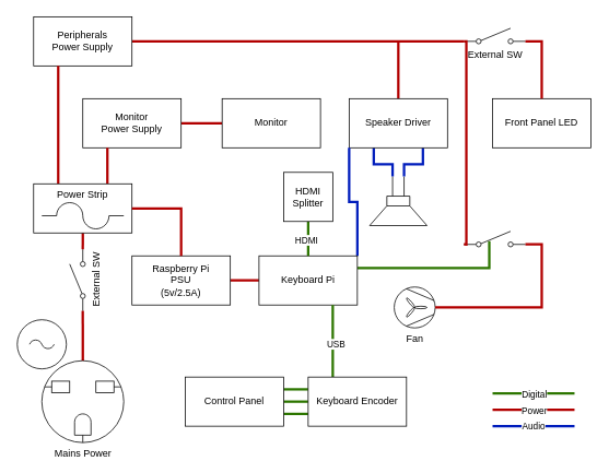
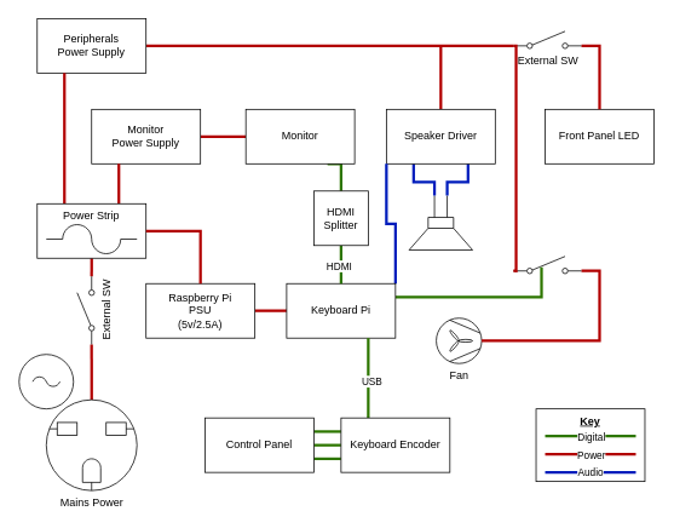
  <mxCell id="0" />
  <mxCell id="1" parent="0" />
  <mxCell id="2" style="edgeStyle=none;rounded=0;orthogonalLoop=1;jettySize=auto;html=1;exitX=1;exitY=0.5;exitDx=0;exitDy=0;strokeWidth=3;fontColor=#000000;fillColor=#e51400;strokeColor=#B20000;entryX=0;entryY=0.84;entryDx=0;entryDy=0;entryPerimeter=0;endArrow=none;endFill=0;" edge="1" parent="1" source="3" target="23"><mxGeometry relative="1" as="geometry"><mxPoint x="490" y="50" as="targetPoint" /></mxGeometry></mxCell>
  <mxCell id="3" value="Peripherals&lt;br&gt;Power Supply" style="rounded=0;whiteSpace=wrap;html=1;fontColor=#000000;" vertex="1" parent="1"><mxGeometry x="40" y="20" width="120" height="60" as="geometry" /></mxCell>
  <mxCell id="4" style="edgeStyle=none;rounded=0;orthogonalLoop=1;jettySize=auto;html=1;exitX=1;exitY=0.5;exitDx=0;exitDy=0;entryX=0;entryY=0.5;entryDx=0;entryDy=0;strokeWidth=3;fontColor=#000000;fillColor=#e51400;strokeColor=#B20000;endArrow=none;endFill=0;" edge="1" parent="1" source="5" target="13"><mxGeometry relative="1" as="geometry" /></mxCell>
  <mxCell id="5" value="Monitor &lt;br&gt;Power Supply" style="rounded=0;whiteSpace=wrap;html=1;fontColor=#000000;" vertex="1" parent="1"><mxGeometry x="100" y="120" width="120" height="60" as="geometry" /></mxCell>
  <mxCell id="6" style="edgeStyle=none;rounded=0;orthogonalLoop=1;jettySize=auto;html=1;exitX=0.25;exitY=0;exitDx=0;exitDy=0;entryX=0.25;entryY=1;entryDx=0;entryDy=0;strokeWidth=3;fontColor=#000000;fillColor=#e51400;strokeColor=#B20000;endArrow=none;endFill=0;" edge="1" parent="1" source="25" target="3"><mxGeometry relative="1" as="geometry" /></mxCell>
  <mxCell id="7" style="edgeStyle=none;rounded=0;orthogonalLoop=1;jettySize=auto;html=1;exitX=0.75;exitY=0;exitDx=0;exitDy=0;entryX=0.25;entryY=1;entryDx=0;entryDy=0;strokeWidth=3;fontColor=#000000;fillColor=#e51400;strokeColor=#B20000;endArrow=none;endFill=0;" edge="1" parent="1" source="25" target="5"><mxGeometry relative="1" as="geometry" /></mxCell>
  <mxCell id="8" value="" style="pointerEvents=1;verticalLabelPosition=bottom;shadow=0;dashed=0;align=center;html=1;verticalAlign=top;shape=mxgraph.electrical.electro-mechanical.loudspeaker;fontColor=#000000;rotation=90;" vertex="1" parent="1"><mxGeometry x="455" y="210" width="60" height="70" as="geometry" /></mxCell>
  <mxCell id="9" style="edgeStyle=none;rounded=0;orthogonalLoop=1;jettySize=auto;html=1;exitX=0.5;exitY=0;exitDx=0;exitDy=0;exitPerimeter=0;fontColor=#000000;strokeWidth=3;fillColor=#e51400;strokeColor=#B20000;entryX=0;entryY=0.84;entryDx=0;entryDy=0;entryPerimeter=0;startArrow=none;startFill=0;endArrow=none;endFill=0;" edge="1" parent="1" source="10" target="19"><mxGeometry relative="1" as="geometry"><mxPoint x="100" y="377" as="targetPoint" /></mxGeometry></mxCell>
  <mxCell id="10" value="Mains Power" style="pointerEvents=1;verticalLabelPosition=bottom;shadow=0;dashed=0;align=center;html=1;verticalAlign=top;shape=mxgraph.electrical.miscellaneous.f_m_3_conductor_3;fontColor=#000000;" vertex="1" parent="1"><mxGeometry x="50" y="440" width="100" height="100" as="geometry" /></mxCell>
  <mxCell id="11" value="" style="pointerEvents=1;verticalLabelPosition=bottom;shadow=0;dashed=0;align=center;html=1;verticalAlign=top;shape=mxgraph.electrical.signal_sources.ac_source;fontColor=#000000;" vertex="1" parent="1"><mxGeometry x="20" y="390" width="60" height="60" as="geometry" /></mxCell>
+ <mxCell id="12" style="edgeStyle=orthogonalEdgeStyle;rounded=0;orthogonalLoop=1;jettySize=auto;html=1;exitX=0.75;exitY=1;exitDx=0;exitDy=0;entryX=0.5;entryY=0;entryDx=0;entryDy=0;startArrow=none;startFill=0;endArrow=none;endFill=0;strokeWidth=3;fontColor=#000000;fillColor=#60a917;strokeColor=#2D7600;" edge="1" parent="1" source="13" target="39"><mxGeometry relative="1" as="geometry" /></mxCell>
  <mxCell id="13" value="Monitor" style="rounded=0;whiteSpace=wrap;html=1;fontColor=#000000;" vertex="1" parent="1"><mxGeometry x="270" y="120" width="120" height="60" as="geometry" /></mxCell>
  <mxCell id="14" style="edgeStyle=none;rounded=0;orthogonalLoop=1;jettySize=auto;html=1;exitX=0.5;exitY=0;exitDx=0;exitDy=0;startArrow=none;startFill=0;endArrow=none;endFill=0;strokeWidth=3;fontColor=#000000;fillColor=#e51400;strokeColor=#B20000;" edge="1" parent="1" source="17"><mxGeometry relative="1" as="geometry"><mxPoint x="485" y="50" as="targetPoint" /></mxGeometry></mxCell>
  <mxCell id="15" style="edgeStyle=orthogonalEdgeStyle;rounded=0;orthogonalLoop=1;jettySize=auto;html=1;exitX=0.75;exitY=1;exitDx=0;exitDy=0;entryX=0;entryY=0.4;entryDx=0;entryDy=0;entryPerimeter=0;startArrow=none;startFill=0;endArrow=none;endFill=0;strokeWidth=3;fontColor=#000000;fillColor=#0050ef;strokeColor=#001DBC;" edge="1" parent="1" source="17" target="8"><mxGeometry relative="1" as="geometry" /></mxCell>
  <mxCell id="16" style="edgeStyle=orthogonalEdgeStyle;rounded=0;orthogonalLoop=1;jettySize=auto;html=1;exitX=0.25;exitY=1;exitDx=0;exitDy=0;entryX=0;entryY=0.6;entryDx=0;entryDy=0;entryPerimeter=0;startArrow=none;startFill=0;endArrow=none;endFill=0;strokeWidth=3;fontColor=#000000;fillColor=#0050ef;strokeColor=#001DBC;" edge="1" parent="1" source="17" target="8"><mxGeometry relative="1" as="geometry" /></mxCell>
  <mxCell id="17" value="Speaker Driver" style="rounded=0;whiteSpace=wrap;html=1;fontColor=#000000;" vertex="1" parent="1"><mxGeometry x="425" y="120" width="120" height="60" as="geometry" /></mxCell>
  <mxCell id="18" style="edgeStyle=none;rounded=0;orthogonalLoop=1;jettySize=auto;html=1;exitX=1;exitY=0.84;exitDx=0;exitDy=0;exitPerimeter=0;entryX=0.5;entryY=1;entryDx=0;entryDy=0;startArrow=none;startFill=0;endArrow=none;endFill=0;strokeWidth=3;fontColor=#000000;fillColor=#e51400;strokeColor=#B20000;" edge="1" parent="1" source="19" target="25"><mxGeometry relative="1" as="geometry" /></mxCell>
  <mxCell id="19" value="External SW" style="pointerEvents=1;verticalLabelPosition=bottom;shadow=0;dashed=0;align=center;html=1;verticalAlign=top;shape=mxgraph.electrical.electro-mechanical.simple_switch;fontColor=#000000;rotation=-90;" vertex="1" parent="1"><mxGeometry x="56" y="332" width="75" height="19" as="geometry" /></mxCell>
  <mxCell id="20" value="Front Panel LED" style="rounded=0;whiteSpace=wrap;html=1;fontColor=#000000;" vertex="1" parent="1"><mxGeometry x="600" y="120" width="120" height="60" as="geometry" /></mxCell>
  <mxCell id="21" style="edgeStyle=orthogonalEdgeStyle;rounded=0;orthogonalLoop=1;jettySize=auto;html=1;exitX=1;exitY=0.84;exitDx=0;exitDy=0;exitPerimeter=0;entryX=0.5;entryY=0;entryDx=0;entryDy=0;strokeWidth=3;fontColor=#000000;fillColor=#e51400;strokeColor=#B20000;endArrow=none;endFill=0;" edge="1" parent="1" source="23" target="20"><mxGeometry relative="1" as="geometry" /></mxCell>
  <mxCell id="22" style="edgeStyle=orthogonalEdgeStyle;rounded=0;orthogonalLoop=1;jettySize=auto;html=1;exitX=0;exitY=0.84;exitDx=0;exitDy=0;exitPerimeter=0;startArrow=none;startFill=0;endArrow=none;endFill=0;strokeWidth=3;fontColor=#000000;fillColor=#e51400;strokeColor=#B20000;entryX=0;entryY=0.84;entryDx=0;entryDy=0;entryPerimeter=0;" edge="1" parent="1" source="29" target="29"><mxGeometry relative="1" as="geometry"><Array as="points" /></mxGeometry></mxCell>
  <mxCell id="23" value="External SW" style="pointerEvents=1;verticalLabelPosition=bottom;shadow=0;dashed=0;align=center;html=1;verticalAlign=top;shape=mxgraph.electrical.electro-mechanical.simple_switch;fontColor=#000000;rotation=0;" vertex="1" parent="1"><mxGeometry x="565" y="34" width="75" height="19" as="geometry" /></mxCell>
  <mxCell id="24" value="" style="group" vertex="1" connectable="0" parent="1"><mxGeometry x="40" y="224" width="120" height="60" as="geometry" /></mxCell>
  <mxCell id="25" value="Power Strip" style="rounded=0;whiteSpace=wrap;html=1;fontColor=#000000;verticalAlign=top;" vertex="1" parent="24"><mxGeometry width="120" height="60" as="geometry" /></mxCell>
  <mxCell id="26" value="" style="pointerEvents=1;verticalLabelPosition=bottom;shadow=0;dashed=0;align=center;html=1;verticalAlign=top;shape=mxgraph.electrical.miscellaneous.fuse_4;fontColor=#000000;" vertex="1" parent="24"><mxGeometry x="10" y="23" width="100" height="32" as="geometry" /></mxCell>
  <mxCell id="27" value="Fan" style="verticalLabelPosition=bottom;outlineConnect=0;align=center;dashed=0;html=1;verticalAlign=top;shape=mxgraph.pid2misc.fan;fanType=common;fontColor=#000000;" vertex="1" parent="1"><mxGeometry x="480" y="350" width="50" height="50" as="geometry" /></mxCell>
  <mxCell id="28" style="edgeStyle=orthogonalEdgeStyle;rounded=0;orthogonalLoop=1;jettySize=auto;html=1;exitX=1;exitY=0.84;exitDx=0;exitDy=0;exitPerimeter=0;startArrow=none;startFill=0;endArrow=none;endFill=0;strokeWidth=3;fontColor=#000000;fillColor=#e51400;strokeColor=#B20000;" edge="1" parent="1" source="29" target="27"><mxGeometry relative="1" as="geometry"><Array as="points"><mxPoint x="660" y="298" /><mxPoint x="660" y="375" /></Array></mxGeometry></mxCell>
  <mxCell id="29" value="" style="pointerEvents=1;verticalLabelPosition=bottom;shadow=0;dashed=0;align=center;html=1;verticalAlign=top;shape=mxgraph.electrical.electro-mechanical.simple_switch;fontColor=#000000;" vertex="1" parent="1"><mxGeometry x="565" y="282" width="75" height="19" as="geometry" /></mxCell>
  <mxCell id="30" style="edgeStyle=orthogonalEdgeStyle;rounded=0;orthogonalLoop=1;jettySize=auto;html=1;exitX=0;exitY=0.84;exitDx=0;exitDy=0;exitPerimeter=0;startArrow=none;startFill=0;endArrow=none;endFill=0;strokeWidth=3;fontColor=#000000;fillColor=#e51400;strokeColor=#B20000;entryX=0;entryY=0.84;entryDx=0;entryDy=0;entryPerimeter=0;" edge="1" parent="1" source="23" target="29"><mxGeometry relative="1" as="geometry"><mxPoint x="565" y="49.96" as="sourcePoint" /><mxPoint x="650" y="295" as="targetPoint" /><Array as="points"><mxPoint x="568" y="50" /></Array></mxGeometry></mxCell>
  <mxCell id="31" style="edgeStyle=orthogonalEdgeStyle;rounded=0;orthogonalLoop=1;jettySize=auto;html=1;entryX=0;entryY=0.5;entryDx=0;entryDy=0;startArrow=none;startFill=0;endArrow=none;endFill=0;strokeWidth=3;fontColor=#000000;fillColor=#e51400;strokeColor=#B20000;" edge="1" parent="1" source="32" target="36"><mxGeometry relative="1" as="geometry" /></mxCell>
  <mxCell id="32" value="Raspberry Pi&lt;br&gt;PSU&lt;br&gt;(5v/2.5A)" style="rounded=0;whiteSpace=wrap;html=1;fontColor=#000000;" vertex="1" parent="1"><mxGeometry x="160" y="312" width="120" height="60" as="geometry" /></mxCell>
  <mxCell id="33" style="edgeStyle=orthogonalEdgeStyle;rounded=0;orthogonalLoop=1;jettySize=auto;html=1;exitX=1;exitY=0.5;exitDx=0;exitDy=0;entryX=0.5;entryY=0;entryDx=0;entryDy=0;startArrow=none;startFill=0;endArrow=none;endFill=0;strokeWidth=3;fontColor=#000000;fillColor=#e51400;strokeColor=#B20000;" edge="1" parent="1" source="25" target="32"><mxGeometry relative="1" as="geometry" /></mxCell>
  <mxCell id="34" style="edgeStyle=orthogonalEdgeStyle;rounded=0;orthogonalLoop=1;jettySize=auto;html=1;exitX=1;exitY=0;exitDx=0;exitDy=0;entryX=0;entryY=1;entryDx=0;entryDy=0;startArrow=none;startFill=0;endArrow=none;endFill=0;strokeWidth=3;fontColor=#000000;fillColor=#0050ef;strokeColor=#001DBC;" edge="1" parent="1" source="36" target="17"><mxGeometry relative="1" as="geometry" /></mxCell>
  <mxCell id="35" style="edgeStyle=orthogonalEdgeStyle;rounded=0;orthogonalLoop=1;jettySize=auto;html=1;exitX=1;exitY=0.25;exitDx=0;exitDy=0;entryX=0.413;entryY=0.632;entryDx=0;entryDy=0;entryPerimeter=0;startArrow=none;startFill=0;endArrow=none;endFill=0;strokeWidth=3;fontColor=#000000;fillColor=#60a917;strokeColor=#2D7600;" edge="1" parent="1" source="36" target="29"><mxGeometry relative="1" as="geometry" /></mxCell>
  <mxCell id="36" value="Keyboard Pi" style="rounded=0;whiteSpace=wrap;html=1;fontColor=#000000;" vertex="1" parent="1"><mxGeometry x="315" y="312" width="120" height="60" as="geometry" /></mxCell>
  <mxCell id="37" style="edgeStyle=orthogonalEdgeStyle;rounded=0;orthogonalLoop=1;jettySize=auto;html=1;exitX=0.5;exitY=1;exitDx=0;exitDy=0;startArrow=none;startFill=0;endArrow=none;endFill=0;strokeWidth=3;fontColor=#000000;fillColor=#60a917;strokeColor=#2D7600;" edge="1" parent="1" source="39" target="36"><mxGeometry relative="1" as="geometry" /></mxCell>
  <mxCell id="38" value="HDMI" style="edgeLabel;html=1;align=center;verticalAlign=middle;resizable=0;points=[];fontColor=#000000;" vertex="1" connectable="0" parent="37"><mxGeometry x="0.048" y="-3" relative="1" as="geometry"><mxPoint as="offset" /></mxGeometry></mxCell>
  <mxCell id="39" value="HDMI&lt;br&gt;Splitter" style="rounded=0;whiteSpace=wrap;html=1;fontColor=#000000;" vertex="1" parent="1"><mxGeometry x="345" y="210" width="60" height="60" as="geometry" /></mxCell>
  <mxCell id="40" style="edgeStyle=orthogonalEdgeStyle;rounded=0;orthogonalLoop=1;jettySize=auto;html=1;exitX=1;exitY=0.25;exitDx=0;exitDy=0;entryX=0;entryY=0.25;entryDx=0;entryDy=0;startArrow=none;startFill=0;endArrow=none;endFill=0;strokeWidth=3;fontColor=#000000;fillColor=#60a917;strokeColor=#2D7600;" edge="1" parent="1" source="43" target="46"><mxGeometry relative="1" as="geometry" /></mxCell>
  <mxCell id="41" style="edgeStyle=orthogonalEdgeStyle;rounded=0;orthogonalLoop=1;jettySize=auto;html=1;exitX=1;exitY=0.5;exitDx=0;exitDy=0;entryX=0;entryY=0.5;entryDx=0;entryDy=0;startArrow=none;startFill=0;endArrow=none;endFill=0;strokeWidth=3;fontColor=#000000;fillColor=#60a917;strokeColor=#2D7600;" edge="1" parent="1" source="43" target="46"><mxGeometry relative="1" as="geometry" /></mxCell>
  <mxCell id="42" style="edgeStyle=orthogonalEdgeStyle;rounded=0;orthogonalLoop=1;jettySize=auto;html=1;exitX=1;exitY=0.75;exitDx=0;exitDy=0;entryX=0;entryY=0.75;entryDx=0;entryDy=0;startArrow=none;startFill=0;endArrow=none;endFill=0;strokeWidth=3;fontColor=#000000;fillColor=#60a917;strokeColor=#2D7600;" edge="1" parent="1" source="43" target="46"><mxGeometry relative="1" as="geometry" /></mxCell>
  <mxCell id="43" value="Control Panel" style="rounded=0;whiteSpace=wrap;html=1;fontColor=#000000;" vertex="1" parent="1"><mxGeometry x="225" y="460" width="120" height="60" as="geometry" /></mxCell>
  <mxCell id="44" style="edgeStyle=orthogonalEdgeStyle;rounded=0;orthogonalLoop=1;jettySize=auto;html=1;exitX=0.25;exitY=0;exitDx=0;exitDy=0;entryX=0.75;entryY=1;entryDx=0;entryDy=0;startArrow=none;startFill=0;endArrow=none;endFill=0;strokeWidth=3;fontColor=#000000;fillColor=#60a917;strokeColor=#2D7600;" edge="1" parent="1" source="46" target="36"><mxGeometry relative="1" as="geometry" /></mxCell>
  <mxCell id="45" value="USB" style="edgeLabel;html=1;align=center;verticalAlign=middle;resizable=0;points=[];fontColor=#000000;" vertex="1" connectable="0" parent="44"><mxGeometry x="-0.068" y="-3" relative="1" as="geometry"><mxPoint as="offset" /></mxGeometry></mxCell>
  <mxCell id="46" value="Keyboard Encoder" style="rounded=0;whiteSpace=wrap;html=1;fontColor=#000000;" vertex="1" parent="1"><mxGeometry x="375" y="460" width="120" height="60" as="geometry" /></mxCell>
  <mxCell id="47" value="" style="group" vertex="1" connectable="0" parent="1"><mxGeometry x="590" y="450" width="120" height="80" as="geometry" /></mxCell>
+ <mxCell id="48" value="&lt;div&gt;&lt;span&gt;Key&lt;/span&gt;&lt;/div&gt;" style="rounded=0;whiteSpace=wrap;html=1;fontColor=#000000;align=center;verticalAlign=top;fontStyle=5" vertex="1" parent="47"><mxGeometry width="120" height="80" as="geometry" /></mxCell>
  <mxCell id="49" value="" style="html=1;startArrow=none;startFill=0;endArrow=none;endFill=0;strokeWidth=3;fontColor=#000000;fillColor=#60a917;strokeColor=#2D7600;" edge="1" parent="47"><mxGeometry width="100" relative="1" as="geometry"><mxPoint x="10" y="30" as="sourcePoint" /><mxPoint x="110" y="30" as="targetPoint" /></mxGeometry></mxCell>
  <mxCell id="50" value="Digital" style="edgeLabel;html=1;align=center;verticalAlign=middle;resizable=0;points=[];fontColor=#000000;" vertex="1" connectable="0" parent="49"><mxGeometry x="-0.44" relative="1" as="geometry"><mxPoint x="22" as="offset" /></mxGeometry></mxCell>
  <mxCell id="51" value="" style="html=1;startArrow=none;startFill=0;endArrow=none;endFill=0;strokeWidth=3;fontColor=#000000;fillColor=#e51400;strokeColor=#B20000;" edge="1" parent="47"><mxGeometry width="100" relative="1" as="geometry"><mxPoint x="10" y="50" as="sourcePoint" /><mxPoint x="110" y="50" as="targetPoint" /></mxGeometry></mxCell>
  <mxCell id="52" value="Power" style="edgeLabel;html=1;align=center;verticalAlign=middle;resizable=0;points=[];fontColor=#000000;" vertex="1" connectable="0" parent="51"><mxGeometry x="0.24" y="3" relative="1" as="geometry"><mxPoint x="-12" y="3" as="offset" /></mxGeometry></mxCell>
  <mxCell id="53" value="Audio" style="html=1;startArrow=none;startFill=0;endArrow=none;endFill=0;strokeWidth=3;fontColor=#000000;fillColor=#0050ef;strokeColor=#001DBC;" edge="1" parent="47"><mxGeometry width="100" relative="1" as="geometry"><mxPoint x="10" y="70" as="sourcePoint" /><mxPoint x="110" y="70" as="targetPoint" /></mxGeometry></mxCell>
